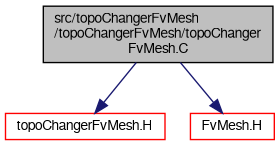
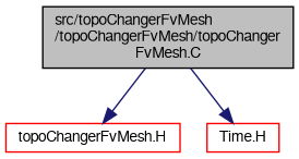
  digraph {
    node [color=red fontname=FreeSans fontsize=10 shape=record]
    edge [color=midnightblue fontname=FreeSans fontsize=10 labelfontname=FreeSans labelfontsize=10 style=solid]
    n1 [color=black fillcolor=grey75 fontcolor=black height=0.2 label="src/topoChangerFvMesh\l/topoChangerFvMesh/topoChanger\lFvMesh.C" style=filled width=0.4]
    n2 [height=0.2 label="topoChangerFvMesh.H" width=0.4]
-   n3 [height=0.2 label="FvMesh.H" width=0.4]
+   n3 [height=0.2 label="Time.H" width=0.4]
    n1 -> n2
    n1 -> n3
  }
